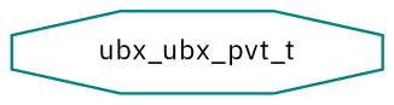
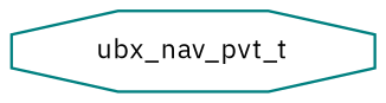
  digraph {
    rankdir=LR
    fontname="IBM Plex Sans"
-   n1 [color=teal fillcolor=white fontname="IBM Plex Sans" fontsize=10 height=0.2 label=ubx_ubx_pvt_t shape=octagon style=filled width=0.4]
+   n1 [color=teal fillcolor=white fontname="IBM Plex Sans" fontsize=10 height=0.2 label=ubx_nav_pvt_t shape=octagon style=filled width=0.4]
  }
